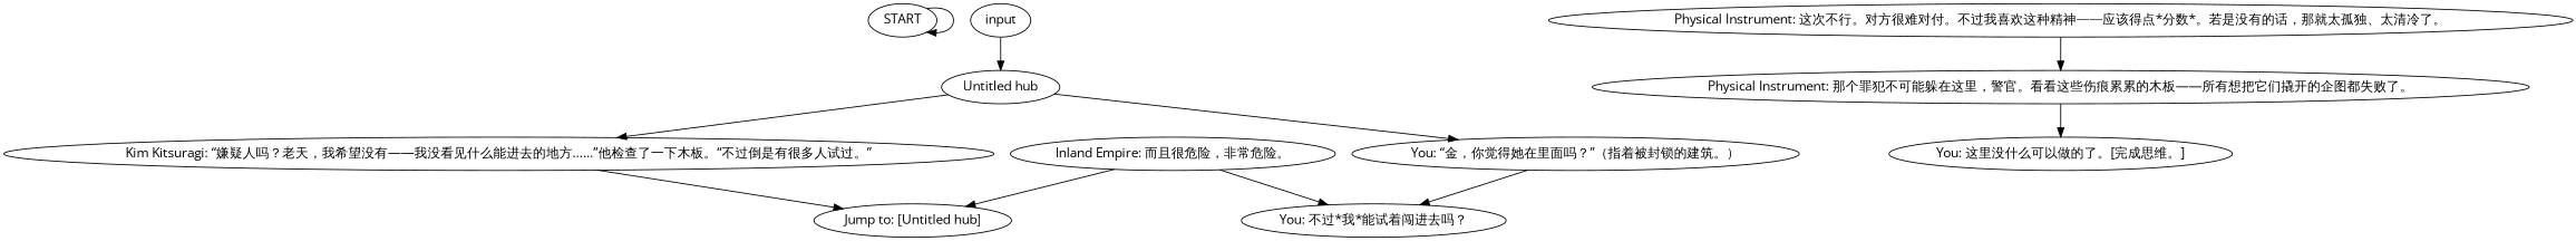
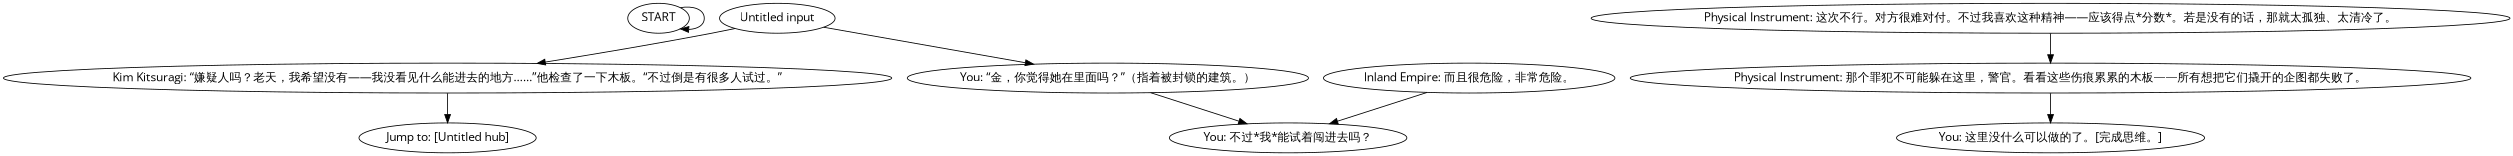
  digraph {
    fontname="Open Sans"
    node [fontname="Open Sans"]
    edge [fontname="Open Sans"]
    n1 [label=START]
-   n2 [label=input]
-   n3 [label="Untitled hub"]
+   n3 [label="Untitled input"]
    n4 [label="Kim Kitsuragi: “嫌疑人吗？老天，我希望没有——我没看见什么能进去的地方……”他检查了一下木板。“不过倒是有很多人试过。”"]
    n5 [label="You: “金，你觉得她在里面吗？”（指着被封锁的建筑。）"]
    n6 [label="You: 不过*我*能试着闯进去吗？"]
    n7 [label="Inland Empire: 而且很危险，非常危险。"]
    n8 [label="Jump to: [Untitled hub]"]
    n9 [label="You: 这里没什么可以做的了。[完成思维。]"]
    n10 [label="Physical Instrument: 那个罪犯不可能躲在这里，警官。看看这些伤痕累累的木板——所有想把它们撬开的企图都失败了。"]
    n11 [label="Physical Instrument: 这次不行。对方很难对付。不过我喜欢这种精神——应该得点*分数*。若是没有的话，那就太孤独、太清冷了。"]
    n1 -> n1
-   n2 -> n3
    n3 -> n4
    n3 -> n5
    n4 -> n8
    n5 -> n6
    n7 -> n6
-   n7 -> n8
    n10 -> n9
    n11 -> n10
  }
